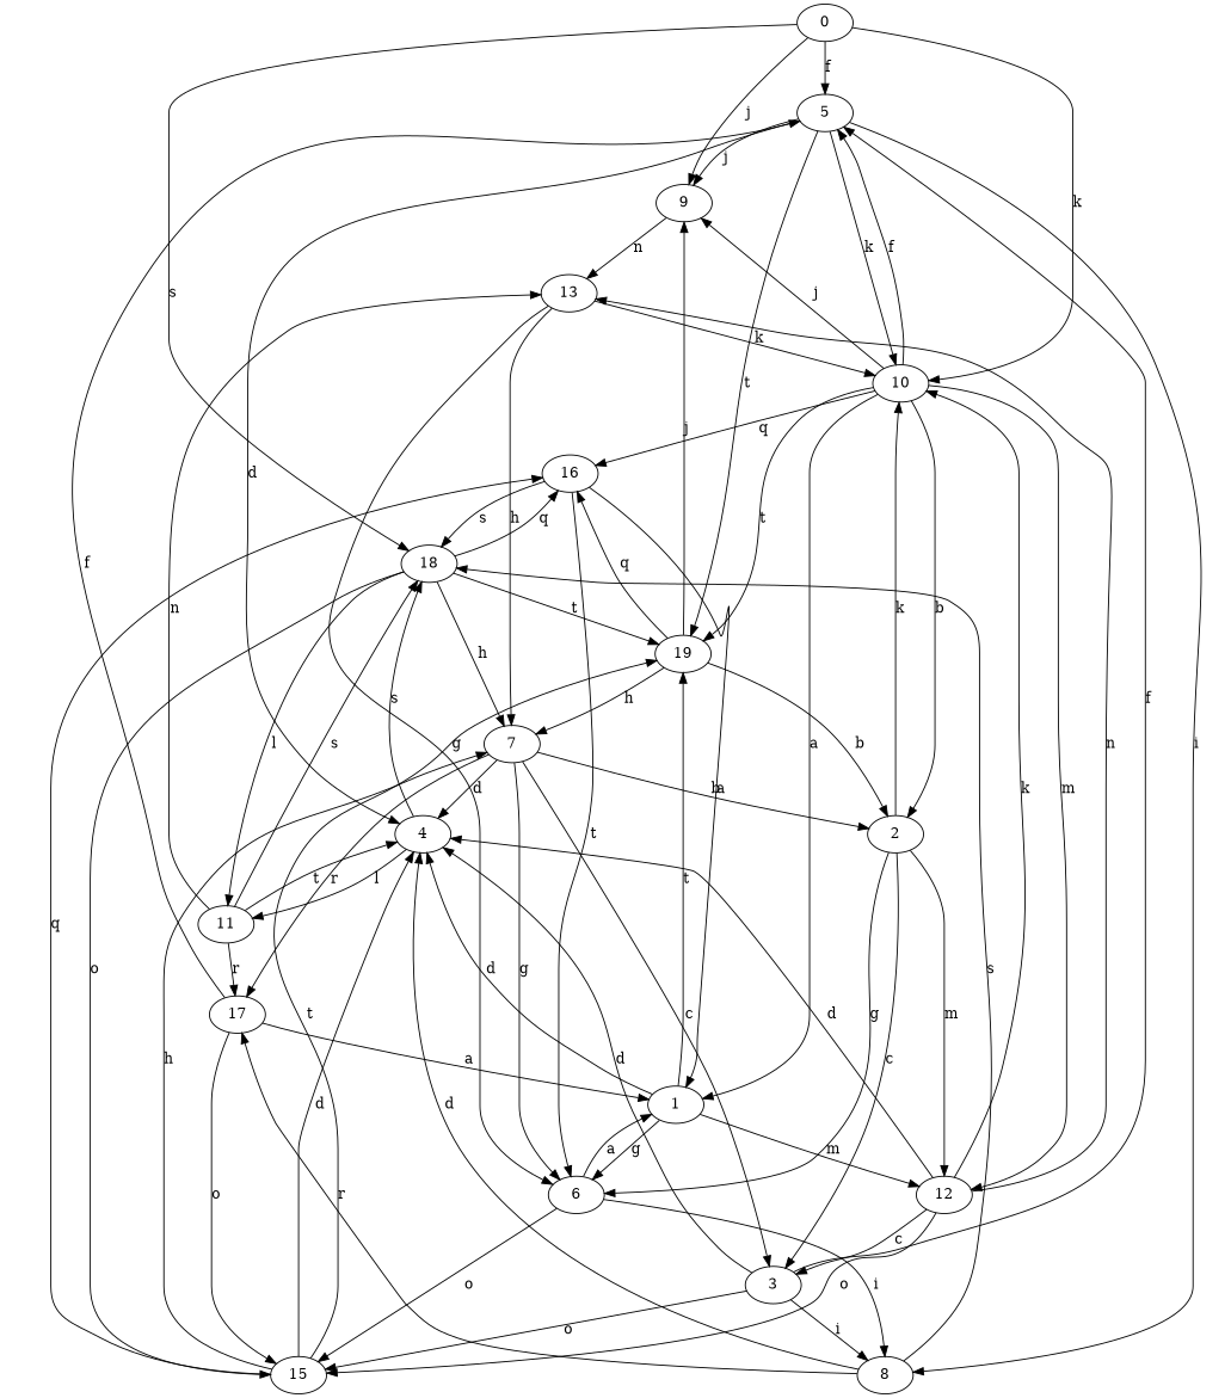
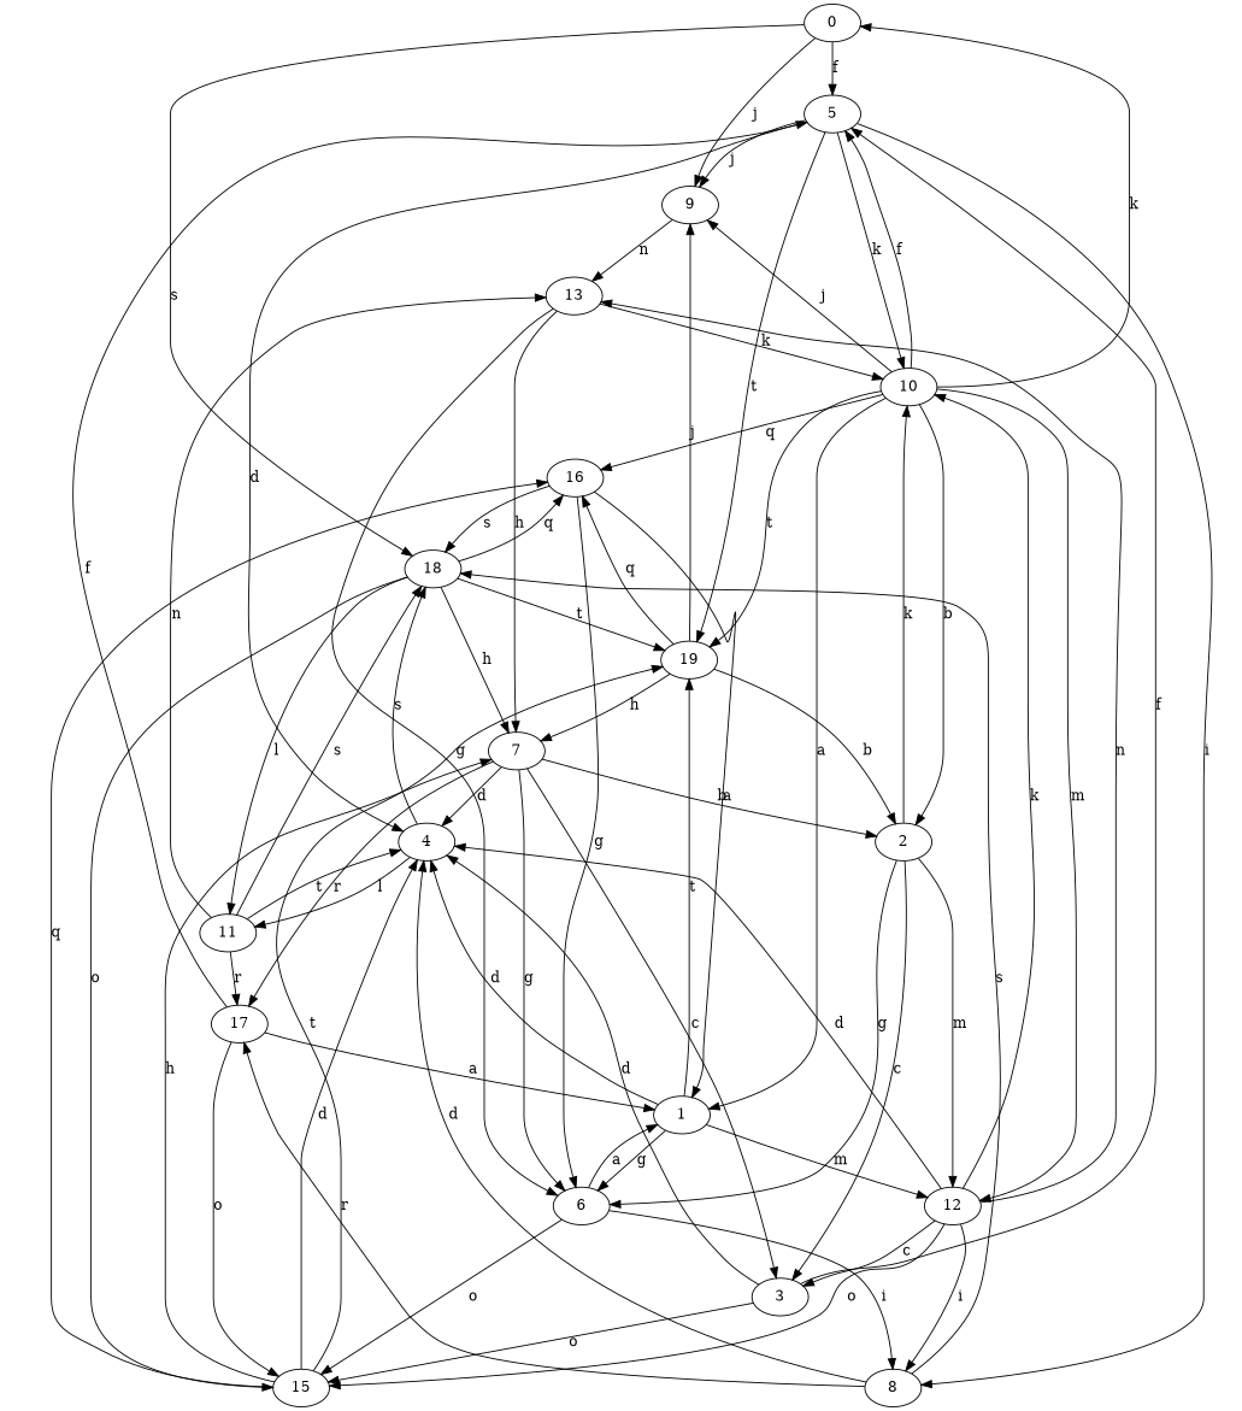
  strict digraph {
    0
    5
    9
    10
    18
    4
    19
    8
    13
    1
    12
    2
    16
    15
    11
    7
    6
    3
    17
    0 -> 5 [label=f]
    0 -> 9 [label=j]
-   0 -> 10 [label=k]
+   10 -> 0 [label=k]
    0 -> 18 [label=s]
    5 -> 9 [label=j]
    5 -> 10 [label=k]
    5 -> 4 [label=d]
    5 -> 19 [label=t]
    5 -> 8 [label=i]
    9 -> 13 [label=n]
    10 -> 5 [label=f]
    10 -> 9 [label=j]
    10 -> 19 [label=t]
    10 -> 1 [label=a]
    10 -> 12 [label=m]
    10 -> 2 [label=b]
    10 -> 16 [label=q]
    18 -> 19 [label=t]
    18 -> 16 [label=q]
    18 -> 15 [label=o]
    18 -> 11 [label=l]
    18 -> 7 [label=h]
    4 -> 18 [label=s]
    4 -> 11 [label=l]
    19 -> 9 [label=j]
    19 -> 2 [label=b]
    19 -> 16 [label=q]
    19 -> 7 [label=h]
    8 -> 18 [label=s]
    8 -> 4 [label=d]
    8 -> 17 [label=r]
    13 -> 10 [label=k]
    13 -> 7 [label=h]
    13 -> 6 [label=g]
    1 -> 4 [label=d]
    1 -> 19 [label=t]
    1 -> 12 [label=m]
    1 -> 6 [label=g]
    12 -> 10 [label=k]
    12 -> 4 [label=d]
    12 -> 13 [label=n]
    12 -> 15 [label=o]
    12 -> 3 [label=c]
    2 -> 10 [label=k]
    2 -> 12 [label=m]
    2 -> 6 [label=g]
    2 -> 3 [label=c]
    16 -> 18 [label=s]
    16 -> 1 [label=a]
-   16 -> 6 [label=t]
+   16 -> 6 [label=g]
    15 -> 4 [label=d]
    15 -> 19 [label=t]
    15 -> 16 [label=q]
    15 -> 7 [label=h]
    11 -> 18 [label=s]
    11 -> 4 [label=t]
    11 -> 13 [label=n]
    11 -> 17 [label=r]
    7 -> 4 [label=d]
    7 -> 2 [label=b]
    7 -> 6 [label=g]
    7 -> 3 [label=c]
    7 -> 17 [label=r]
    6 -> 8 [label=i]
    6 -> 1 [label=a]
    6 -> 15 [label=o]
    3 -> 5 [label=f]
    3 -> 4 [label=d]
-   3 -> 8 [label=i]
+   12 -> 8 [label=i]
    3 -> 15 [label=o]
    17 -> 5 [label=f]
    17 -> 1 [label=a]
    17 -> 15 [label=o]
  }
